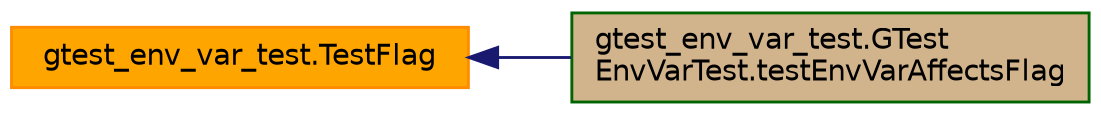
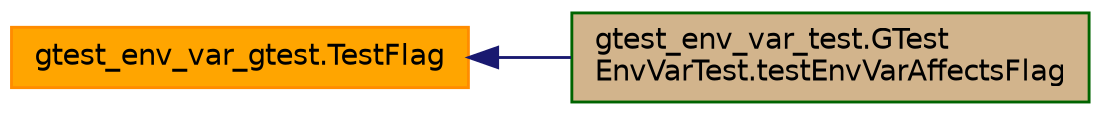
  digraph {
    rankdir=LR
    node [fontname=Helvetica fontsize=10 shape=record style=filled]
-   n1 [color=darkorange fillcolor=orange fontcolor=black height=0.2 label="gtest_env_var_test.TestFlag" width=0.4]
+   n1 [color=darkorange fillcolor=orange fontcolor=black height=0.2 label="gtest_env_var_gtest.TestFlag" width=0.4]
    n2 [color=darkgreen fillcolor=tan height=0.2 label="gtest_env_var_test.GTest\lEnvVarTest.testEnvVarAffectsFlag" width=0.4]
    n1 -> n2 [color=midnightblue dir=back fontname=Helvetica fontsize=10 labelfontname=Helvetica labelfontsize=10 style=solid]
  }
